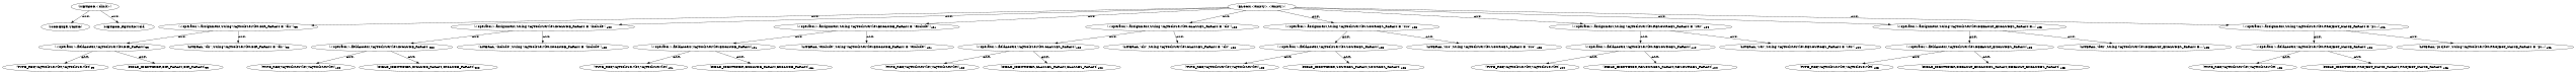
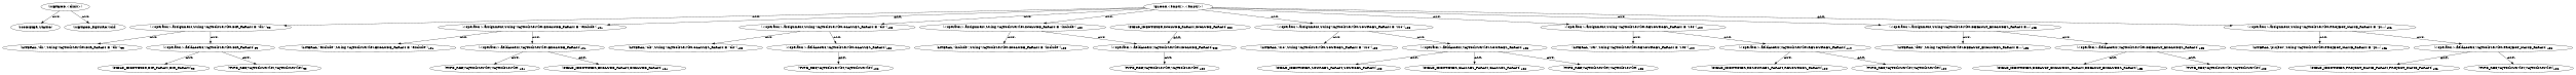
  digraph {
    n1 [label=<(METHOD,&lt;clinit&gt;)>]
    n2 [label=<(MODIFIER,STATIC)>]
    n3 [label=<(METHOD_RETURN,void)>]
    n4 [label=<(BLOCK,&lt;empty&gt;,&lt;empty&gt;)>]
    n5 [label=<(&lt;operator&gt;.assignment,String VAJToolsServlet.DIR_PARAM = &quot;dir&quot;)<SUB>99</SUB>>]
    n6 [label=<(&lt;operator&gt;.assignment,String VAJToolsServlet.INCLUDE_PARAM = &quot;include&quot;)<SUB>100</SUB>>]
    n7 [label=<(&lt;operator&gt;.assignment,String VAJToolsServlet.EXCLUDE_PARAM = &quot;exclude&quot;)<SUB>101</SUB>>]
    n8 [label=<(&lt;operator&gt;.assignment,String VAJToolsServlet.CLASSES_PARAM = &quot;cls&quot;)<SUB>102</SUB>>]
    n9 [label=<(&lt;operator&gt;.assignment,String VAJToolsServlet.SOURCES_PARAM = &quot;src&quot;)<SUB>103</SUB>>]
    n10 [label=<(&lt;operator&gt;.assignment,String VAJToolsServlet.RESOURCES_PARAM = &quot;res&quot;)<SUB>104</SUB>>]
    n11 [label=<(&lt;operator&gt;.assignment,String VAJToolsServlet.DEFAULT_EXCLUDES_PARAM =...)<SUB>105</SUB>>]
    n12 [label=<(&lt;operator&gt;.assignment,String VAJToolsServlet.PROJECT_NAME_PARAM = &quot;pr...)<SUB>106</SUB>>]
    n13 [label=<(&lt;operator&gt;.fieldAccess,VAJToolsServlet.DIR_PARAM)<SUB>99</SUB>>]
    n14 [label=<(LITERAL,&quot;dir&quot;,String VAJToolsServlet.DIR_PARAM = &quot;dir&quot;)<SUB>99</SUB>>]
    n15 [label=<(&lt;operator&gt;.fieldAccess,VAJToolsServlet.INCLUDE_PARAM)<SUB>900</SUB>>]
    n16 [label=<(LITERAL,&quot;include&quot;,String VAJToolsServlet.INCLUDE_PARAM = &quot;include&quot;)<SUB>100</SUB>>]
    n17 [label=<(&lt;operator&gt;.fieldAccess,VAJToolsServlet.EXCLUDE_PARAM)<SUB>101</SUB>>]
    n18 [label=<(LITERAL,&quot;exclude&quot;,String VAJToolsServlet.EXCLUDE_PARAM = &quot;exclude&quot;)<SUB>101</SUB>>]
    n19 [label=<(&lt;operator&gt;.fieldAccess,VAJToolsServlet.CLASSES_PARAM)<SUB>102</SUB>>]
    n20 [label=<(LITERAL,&quot;cls&quot;,String VAJToolsServlet.CLASSES_PARAM = &quot;cls&quot;)<SUB>102</SUB>>]
    n21 [label=<(&lt;operator&gt;.fieldAccess,VAJToolsServlet.SOURCES_PARAM)<SUB>103</SUB>>]
    n22 [label=<(LITERAL,&quot;src&quot;,String VAJToolsServlet.SOURCES_PARAM = &quot;src&quot;)<SUB>103</SUB>>]
    n23 [label=<(&lt;operator&gt;.fieldAccess,VAJToolsServlet.RESOURCES_PARAM)<SUB>114</SUB>>]
    n24 [label=<(LITERAL,&quot;res&quot;,String VAJToolsServlet.RESOURCES_PARAM = &quot;res&quot;)<SUB>104</SUB>>]
    n25 [label=<(&lt;operator&gt;.fieldAccess,VAJToolsServlet.DEFAULT_EXCLUDES_PARAM)<SUB>105</SUB>>]
    n26 [label=<(LITERAL,&quot;dex&quot;,String VAJToolsServlet.DEFAULT_EXCLUDES_PARAM =...)<SUB>105</SUB>>]
    n27 [label=<(&lt;operator&gt;.fieldAccess,VAJToolsServlet.PROJECT_NAME_PARAM)<SUB>106</SUB>>]
    n28 [label=<(LITERAL,&quot;project&quot;,String VAJToolsServlet.PROJECT_NAME_PARAM = &quot;pr...)<SUB>106</SUB>>]
    n29 [label=<(TYPE_REF,VAJToolsServlet,VAJToolsServlet)<SUB>99</SUB>>]
    n30 [label=<(FIELD_IDENTIFIER,DIR_PARAM,DIR_PARAM)<SUB>99</SUB>>]
    n31 [label=<(TYPE_REF,VAJToolsServlet,VAJToolsServlet)<SUB>100</SUB>>]
    n32 [label=<(FIELD_IDENTIFIER,INCLUDE_PARAM,INCLUDE_PARAM)<SUB>400</SUB>>]
    n33 [label=<(TYPE_REF,VAJToolsServlet,VAJToolsServlet)<SUB>101</SUB>>]
    n34 [label=<(FIELD_IDENTIFIER,EXCLUDE_PARAM,EXCLUDE_PARAM)<SUB>161</SUB>>]
    n35 [label=<(TYPE_REF,VAJToolsServlet,VAJToolsServlet)<SUB>102</SUB>>]
    n36 [label=<(FIELD_IDENTIFIER,CLASSES_PARAM,CLASSES_PARAM)<SUB>102</SUB>>]
    n37 [label=<(TYPE_REF,VAJToolsServlet,VAJToolsServlet)<SUB>103</SUB>>]
    n38 [label=<(FIELD_IDENTIFIER,SOURCES_PARAM,SOURCES_PARAM)<SUB>103</SUB>>]
    n39 [label=<(TYPE_REF,VAJToolsServlet,VAJToolsServlet)<SUB>104</SUB>>]
    n40 [label=<(FIELD_IDENTIFIER,RESOURCES_PARAM,RESOURCES_PARAM)<SUB>104</SUB>>]
    n41 [label=<(TYPE_REF,VAJToolsServlet,VAJToolsServlet)<SUB>105</SUB>>]
    n42 [label=<(FIELD_IDENTIFIER,DEFAULT_EXCLUDES_PARAM,DEFAULT_EXCLUDES_PARAM)<SUB>105</SUB>>]
    n43 [label=<(TYPE_REF,VAJToolsServlet,VAJToolsServlet)<SUB>106</SUB>>]
    n44 [label=<(FIELD_IDENTIFIER,PROJECT_NAME_PARAM,PROJECT_NAME_PARAM)<SUB>106</SUB>>]
    n1 -> n2 [label="AST: "]
    n1 -> n3 [label="AST: "]
    n4 -> n5 [label="AST: "]
    n4 -> n6 [label="AST: "]
    n4 -> n7 [label="AST: "]
    n4 -> n8 [label="AST: "]
    n4 -> n9 [label="AST: "]
    n4 -> n10 [label="AST: "]
    n4 -> n11 [label="AST: "]
    n4 -> n12 [label="AST: "]
    n5 -> n13 [label="AST: "]
    n5 -> n14 [label="AST: "]
    n6 -> n15 [label="AST: "]
    n6 -> n16 [label="AST: "]
    n7 -> n17 [label="AST: "]
    n7 -> n18 [label="AST: "]
    n8 -> n19 [label="AST: "]
    n8 -> n20 [label="AST: "]
    n9 -> n21 [label="AST: "]
    n9 -> n22 [label="AST: "]
    n10 -> n23 [label="AST: "]
    n10 -> n24 [label="AST: "]
    n11 -> n25 [label="AST: "]
    n11 -> n26 [label="AST: "]
    n12 -> n27 [label="AST: "]
    n12 -> n28 [label="AST: "]
    n13 -> n29 [label="AST: "]
    n13 -> n30 [label="AST: "]
    n15 -> n31 [label="AST: "]
-   n15 -> n32 [label="AST: "]
+   n32 -> n15 [label="AST: "]
    n17 -> n33 [label="AST: "]
    n17 -> n34 [label="AST: "]
    n19 -> n35 [label="AST: "]
-   n19 -> n36 [label="AST: "]
+   n21 -> n36 [label="AST: "]
    n21 -> n37 [label="AST: "]
    n21 -> n38 [label="AST: "]
    n23 -> n39 [label="AST: "]
    n23 -> n40 [label="AST: "]
    n25 -> n41 [label="AST: "]
    n25 -> n42 [label="AST: "]
    n27 -> n43 [label="AST: "]
    n27 -> n44 [label="AST: "]
  }
